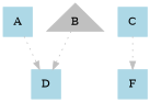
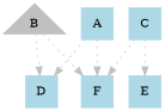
  digraph {
    fontname="DejaVu Serif"
    node [color=lightblue fontname="DejaVu Serif" shape=square style=filled]
    edge [color=grey fontname="DejaVu Serif" style=dotted]
    A
    D
    F
    B [color=grey shape=triangle]
    C
+   E
    A -> D
+   A -> F
    B -> D
+   B -> F
    C -> F
+   C -> E
  }
